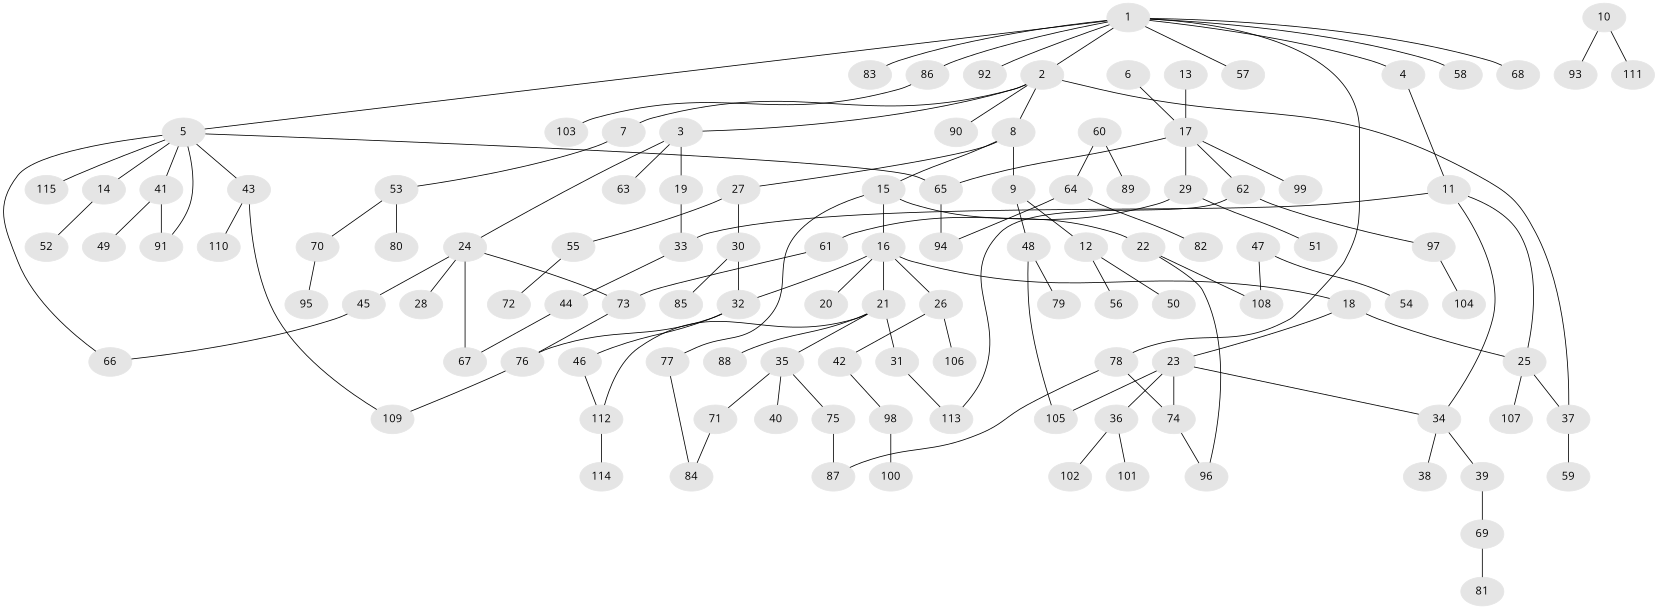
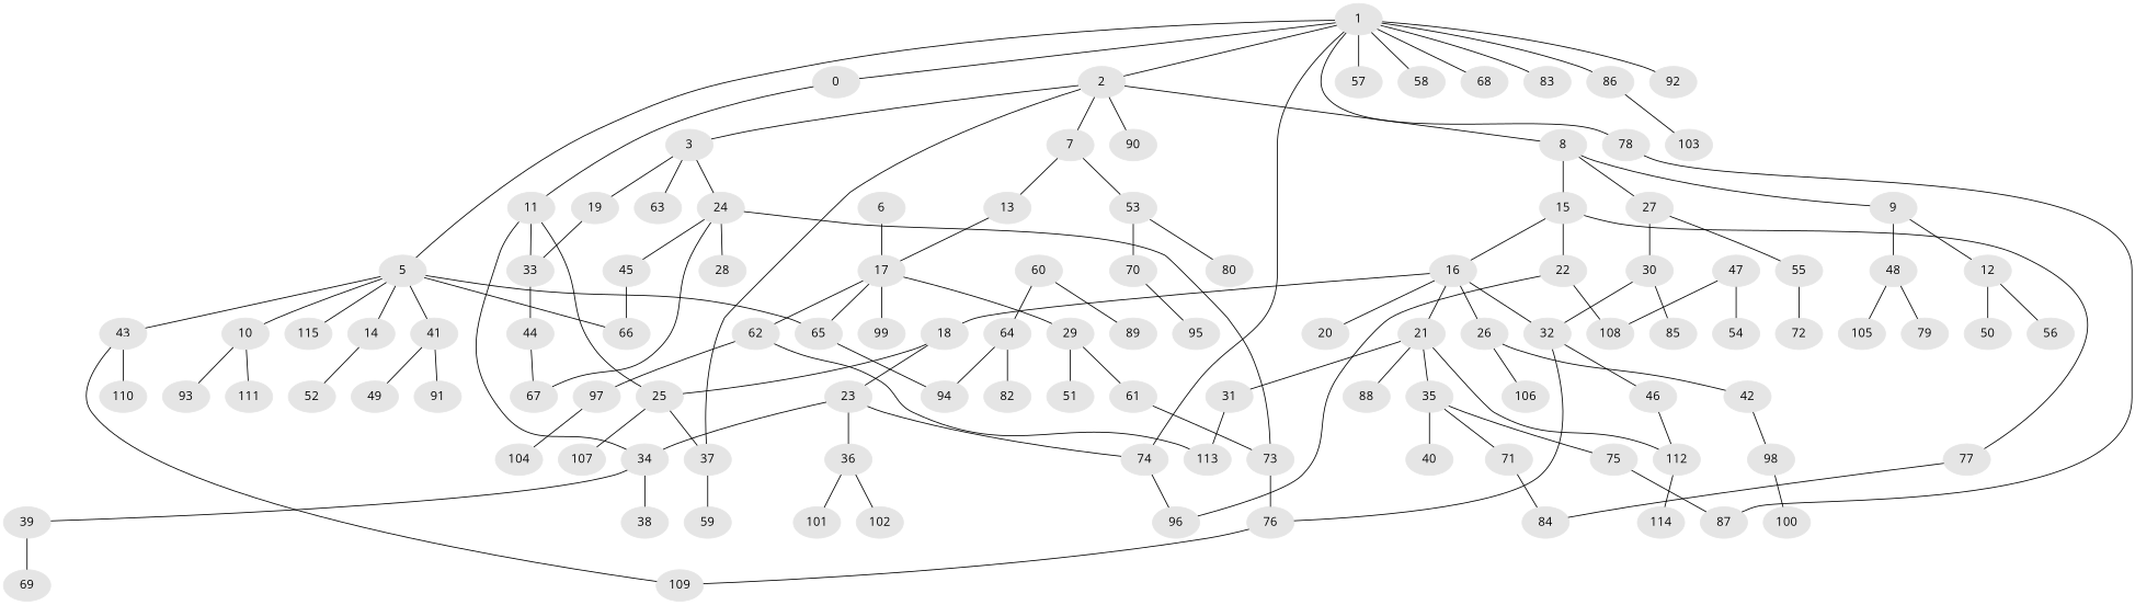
  graph {
    fontname="Open Sans"
    node [color=gray90 fontname="Open Sans" style=filled]
    edge [fontname="Open Sans"]
    1
    2
-   4
+   4 [label=0]
    5
    57
    58
    68
    74
    78
    83
    86
    92
    3
    7
    8
    37
    90
    11
    10
    14
    41
    43
    65
    66
    115
    96
    87
    103
    19
    24
    63
    6
    17
    13
    53
    9
    15
    27
    59
    47
    108
    54
    33
    28
    45
    67
    73
    25
    34
    93
    111
    52
    49
    91
    109
    110
    94
    29
    62
    99
    70
    80
    12
    48
    16
    22
    77
    30
    55
    50
    56
    105
    79
    107
    44
    38
    39
    18
    20
    21
    26
    32
    84
    23
    31
    35
    88
    112
    42
    106
    46
    76
    51
    61
    113
    97
    36
    40
    71
    75
    114
    101
    102
    98
    85
    72
    69
-   81
    100
    95
    60
    64
    89
    82
    104
    1 -- 2
    1 -- 4
    1 -- 5
    1 -- 57
    1 -- 58
    1 -- 68
-   78 -- 74
+   1 -- 74
    1 -- 78
    1 -- 83
    1 -- 86
    1 -- 92
    2 -- 3
    2 -- 7
    2 -- 8
    2 -- 37
    2 -- 90
    4 -- 11
-   5 -- 91
+   5 -- 10
    5 -- 14
    5 -- 41
    5 -- 43
    5 -- 65
    5 -- 66
    5 -- 115
    74 -- 96
    78 -- 87
    86 -- 103
    3 -- 19
    3 -- 24
    3 -- 63
+   7 -- 13
    7 -- 53
    8 -- 9
    8 -- 15
    8 -- 27
    37 -- 59
    11 -- 33
    11 -- 25
    11 -- 34
    10 -- 93
    10 -- 111
    14 -- 52
    41 -- 49
    41 -- 91
    43 -- 109
    43 -- 110
    65 -- 94
    19 -- 33
    24 -- 28
    24 -- 45
    24 -- 67
    24 -- 73
    6 -- 17
    17 -- 65
    17 -- 29
    17 -- 62
    17 -- 99
    13 -- 17
    53 -- 70
    53 -- 80
    9 -- 12
    9 -- 48
    15 -- 16
    15 -- 22
    15 -- 77
    27 -- 30
    27 -- 55
    47 -- 108
    47 -- 54
    33 -- 44
    45 -- 66
    73 -- 76
    25 -- 37
    25 -- 107
    34 -- 38
    34 -- 39
    29 -- 51
    29 -- 61
    62 -- 113
    62 -- 97
    70 -- 95
    12 -- 50
    12 -- 56
    48 -- 105
    48 -- 79
    16 -- 18
    16 -- 20
    16 -- 21
    16 -- 26
    16 -- 32
    22 -- 96
    22 -- 108
    77 -- 84
    30 -- 32
    30 -- 85
    55 -- 72
    44 -- 67
    39 -- 69
    18 -- 25
    18 -- 23
    21 -- 31
    21 -- 35
    21 -- 88
    21 -- 112
    26 -- 42
    26 -- 106
    32 -- 46
    32 -- 76
    23 -- 74
    23 -- 34
-   23 -- 105
    23 -- 36
    31 -- 113
    35 -- 40
    35 -- 71
    35 -- 75
    112 -- 114
    42 -- 98
    46 -- 112
    76 -- 109
    61 -- 73
    97 -- 104
    36 -- 101
    36 -- 102
    71 -- 84
    75 -- 87
    98 -- 100
-   69 -- 81
    60 -- 64
    60 -- 89
    64 -- 94
    64 -- 82
  }
